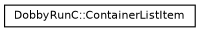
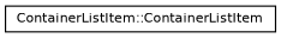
  digraph {
    rankdir=LR
-   n1 [color=black fillcolor=white fontname=Helvetica fontsize=10 height=0.2 label="DobbyRunC::ContainerListItem" shape=record style=filled width=0.4]
+   n1 [color=black fillcolor=white fontname=Helvetica fontsize=10 height=0.2 label="ContainerListItem::ContainerListItem" shape=record style=filled width=0.4]
  }
